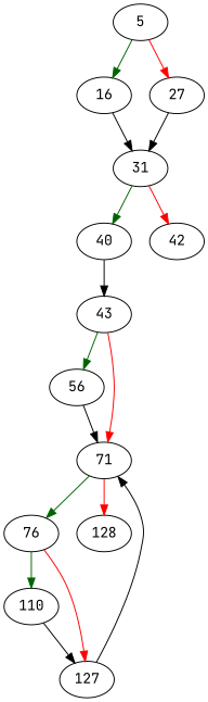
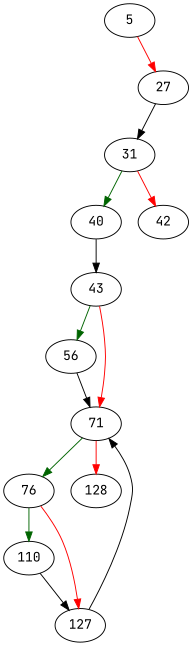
  strict digraph {
    fontname="JetBrains Mono"
    node [fontname="JetBrains Mono"]
    edge [fontname="JetBrains Mono"]
    5 [entry=true]
-   16
    27
    31
    40
    42
    43
    56
    71
    76
    128
    110
    127
-   5 -> 16 [color=darkgreen cond=true]
    5 -> 27 [color=red cond=false]
-   16 -> 31
    27 -> 31
    31 -> 40 [color=darkgreen cond=true]
    31 -> 42 [color=red cond=false]
    40 -> 43
    43 -> 56 [color=darkgreen cond=true]
    43 -> 71 [color=red cond=false]
    56 -> 71
    71 -> 76 [color=darkgreen cond=true]
    71 -> 128 [color=red cond=false]
    76 -> 110 [color=darkgreen cond=true]
    76 -> 127 [color=red cond=false]
    110 -> 127
    127 -> 71
  }
